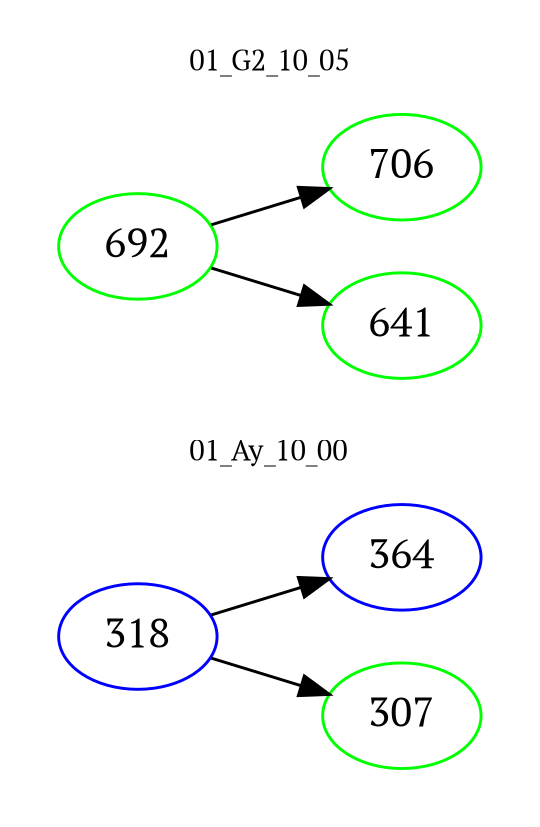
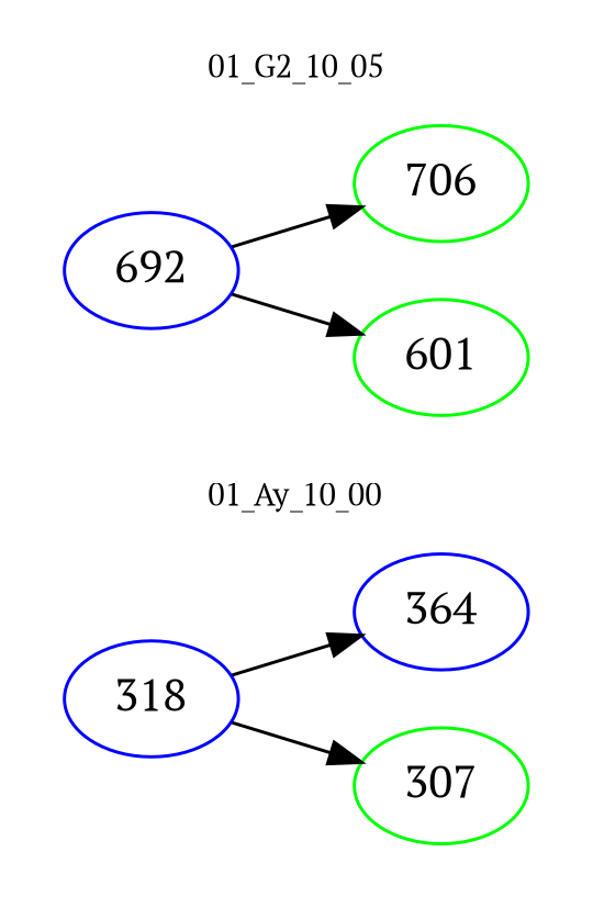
  digraph {
    fontname="PT Serif"
    rankdir=LR
    node [color=blue fontname="PT Serif"]
    edge [color=black fontname="PT Serif"]
    n1 [label=318]
    n2 [color=green label=307]
    n3 [label=364]
-   n4 [color=green label=692]
-   n5 [color=green label=641]
+   n4 [label=692]
+   n5 [color=green label=601]
    n6 [color=green label=706]
    subgraph cluster_1 {
      color=white
      fontsize=10
      label="01_Ay_10_00"
      n1
      n2
      n3
    }
    subgraph cluster_2 {
      color=white
      fontsize=10
      label="01_G2_10_05"
      n4
      n5
      n6
    }
    n1 -> n2
    n1 -> n3
    n4 -> n5
    n4 -> n6
  }
